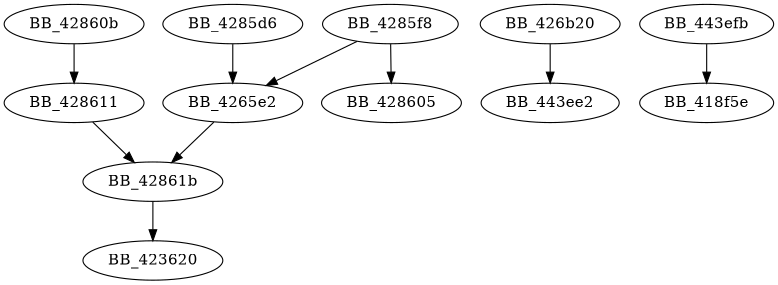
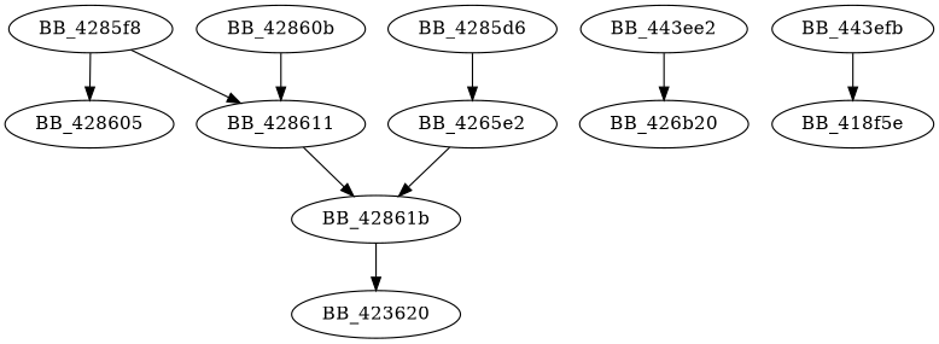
  digraph {
    n1 [label=BB_4265e2]
    BB_4285d6
    BB_42861b
    n4 [label=BB_423620]
    BB_4285f8
    BB_428605
    BB_428611
    BB_42860b
    BB_443ee2
    BB_426b20
    BB_443efb
    BB_418f5e
    n1 -> BB_42861b
    BB_4285d6 -> n1
    BB_42861b -> n4
    BB_4285f8 -> BB_428605
-   BB_4285f8 -> n1
+   BB_4285f8 -> BB_428611
    BB_428611 -> BB_42861b
    BB_42860b -> BB_428611
-   BB_426b20 -> BB_443ee2
+   BB_443ee2 -> BB_426b20
    BB_443efb -> BB_418f5e
  }
